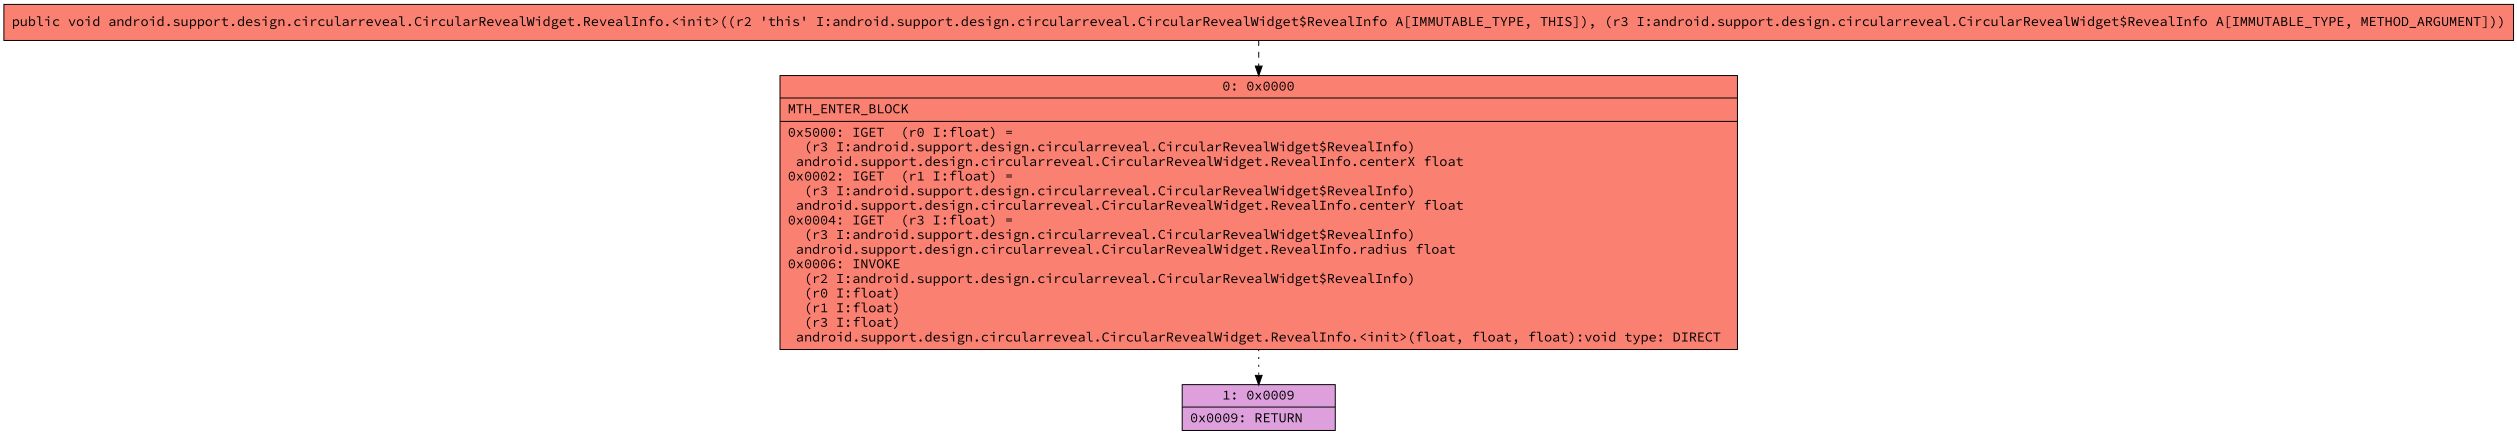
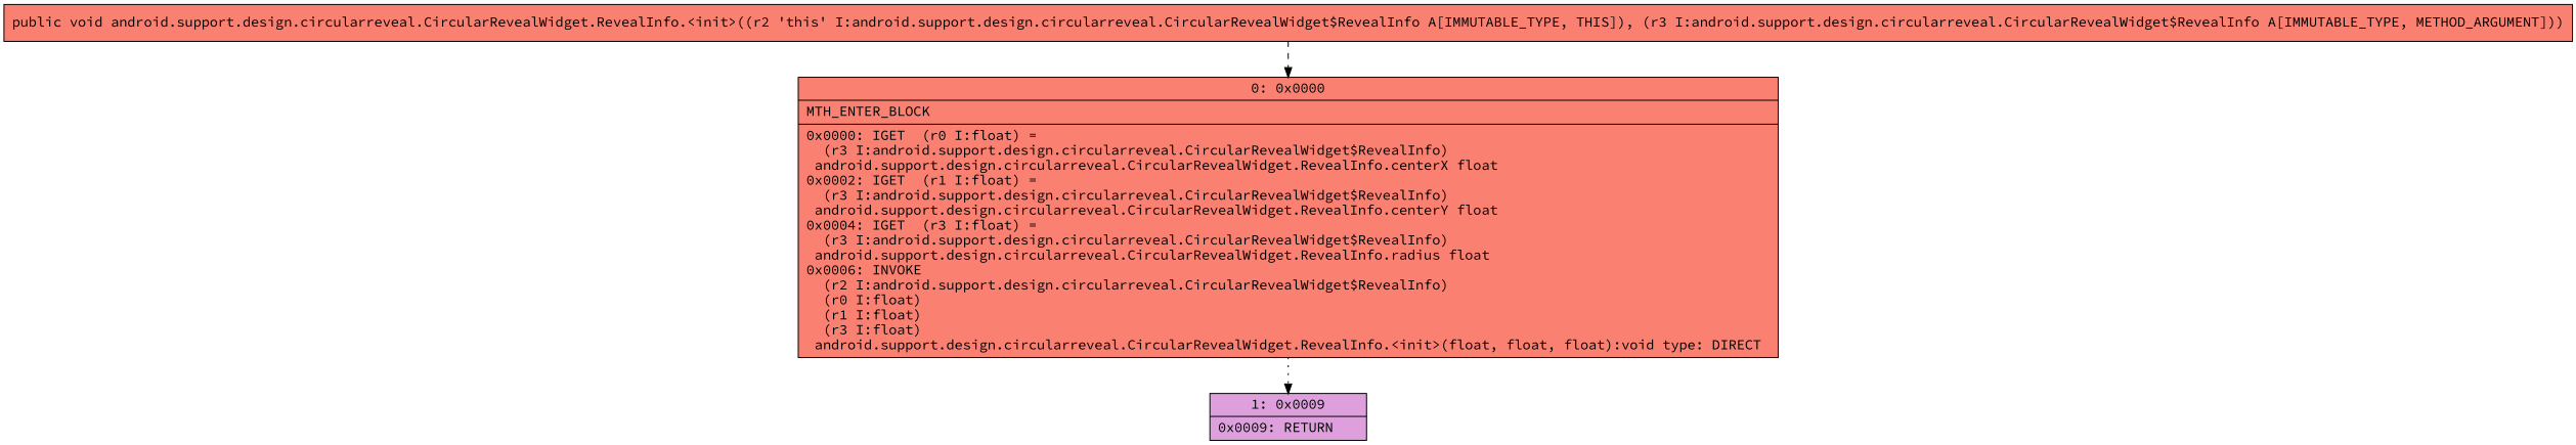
  digraph {
    fontname="Source Code Pro"
    node [shape=record style=filled fillcolor=salmon fontname="Source Code Pro"]
    edge [fontname="Source Code Pro"]
-   n1 [label="{0\:\ 0x0000|MTH_ENTER_BLOCK\l|0x5000: IGET  (r0 I:float) = \l  (r3 I:android.support.design.circularreveal.CircularRevealWidget$RevealInfo)\l android.support.design.circularreveal.CircularRevealWidget.RevealInfo.centerX float \l0x0002: IGET  (r1 I:float) = \l  (r3 I:android.support.design.circularreveal.CircularRevealWidget$RevealInfo)\l android.support.design.circularreveal.CircularRevealWidget.RevealInfo.centerY float \l0x0004: IGET  (r3 I:float) = \l  (r3 I:android.support.design.circularreveal.CircularRevealWidget$RevealInfo)\l android.support.design.circularreveal.CircularRevealWidget.RevealInfo.radius float \l0x0006: INVOKE  \l  (r2 I:android.support.design.circularreveal.CircularRevealWidget$RevealInfo)\l  (r0 I:float)\l  (r1 I:float)\l  (r3 I:float)\l android.support.design.circularreveal.CircularRevealWidget.RevealInfo.\<init\>(float, float, float):void type: DIRECT \l}"]
+   n1 [label="{0\:\ 0x0000|MTH_ENTER_BLOCK\l|0x0000: IGET  (r0 I:float) = \l  (r3 I:android.support.design.circularreveal.CircularRevealWidget$RevealInfo)\l android.support.design.circularreveal.CircularRevealWidget.RevealInfo.centerX float \l0x0002: IGET  (r1 I:float) = \l  (r3 I:android.support.design.circularreveal.CircularRevealWidget$RevealInfo)\l android.support.design.circularreveal.CircularRevealWidget.RevealInfo.centerY float \l0x0004: IGET  (r3 I:float) = \l  (r3 I:android.support.design.circularreveal.CircularRevealWidget$RevealInfo)\l android.support.design.circularreveal.CircularRevealWidget.RevealInfo.radius float \l0x0006: INVOKE  \l  (r2 I:android.support.design.circularreveal.CircularRevealWidget$RevealInfo)\l  (r0 I:float)\l  (r1 I:float)\l  (r3 I:float)\l android.support.design.circularreveal.CircularRevealWidget.RevealInfo.\<init\>(float, float, float):void type: DIRECT \l}"]
    n2 [label="{1\:\ 0x0009|0x0009: RETURN   \l}" fillcolor=plum]
    n3 [label="{public void android.support.design.circularreveal.CircularRevealWidget.RevealInfo.\<init\>((r2 'this' I:android.support.design.circularreveal.CircularRevealWidget$RevealInfo A[IMMUTABLE_TYPE, THIS]), (r3 I:android.support.design.circularreveal.CircularRevealWidget$RevealInfo A[IMMUTABLE_TYPE, METHOD_ARGUMENT])) }"]
    n1 -> n2 [style=dotted]
    n3 -> n1 [style=dashed]
  }
